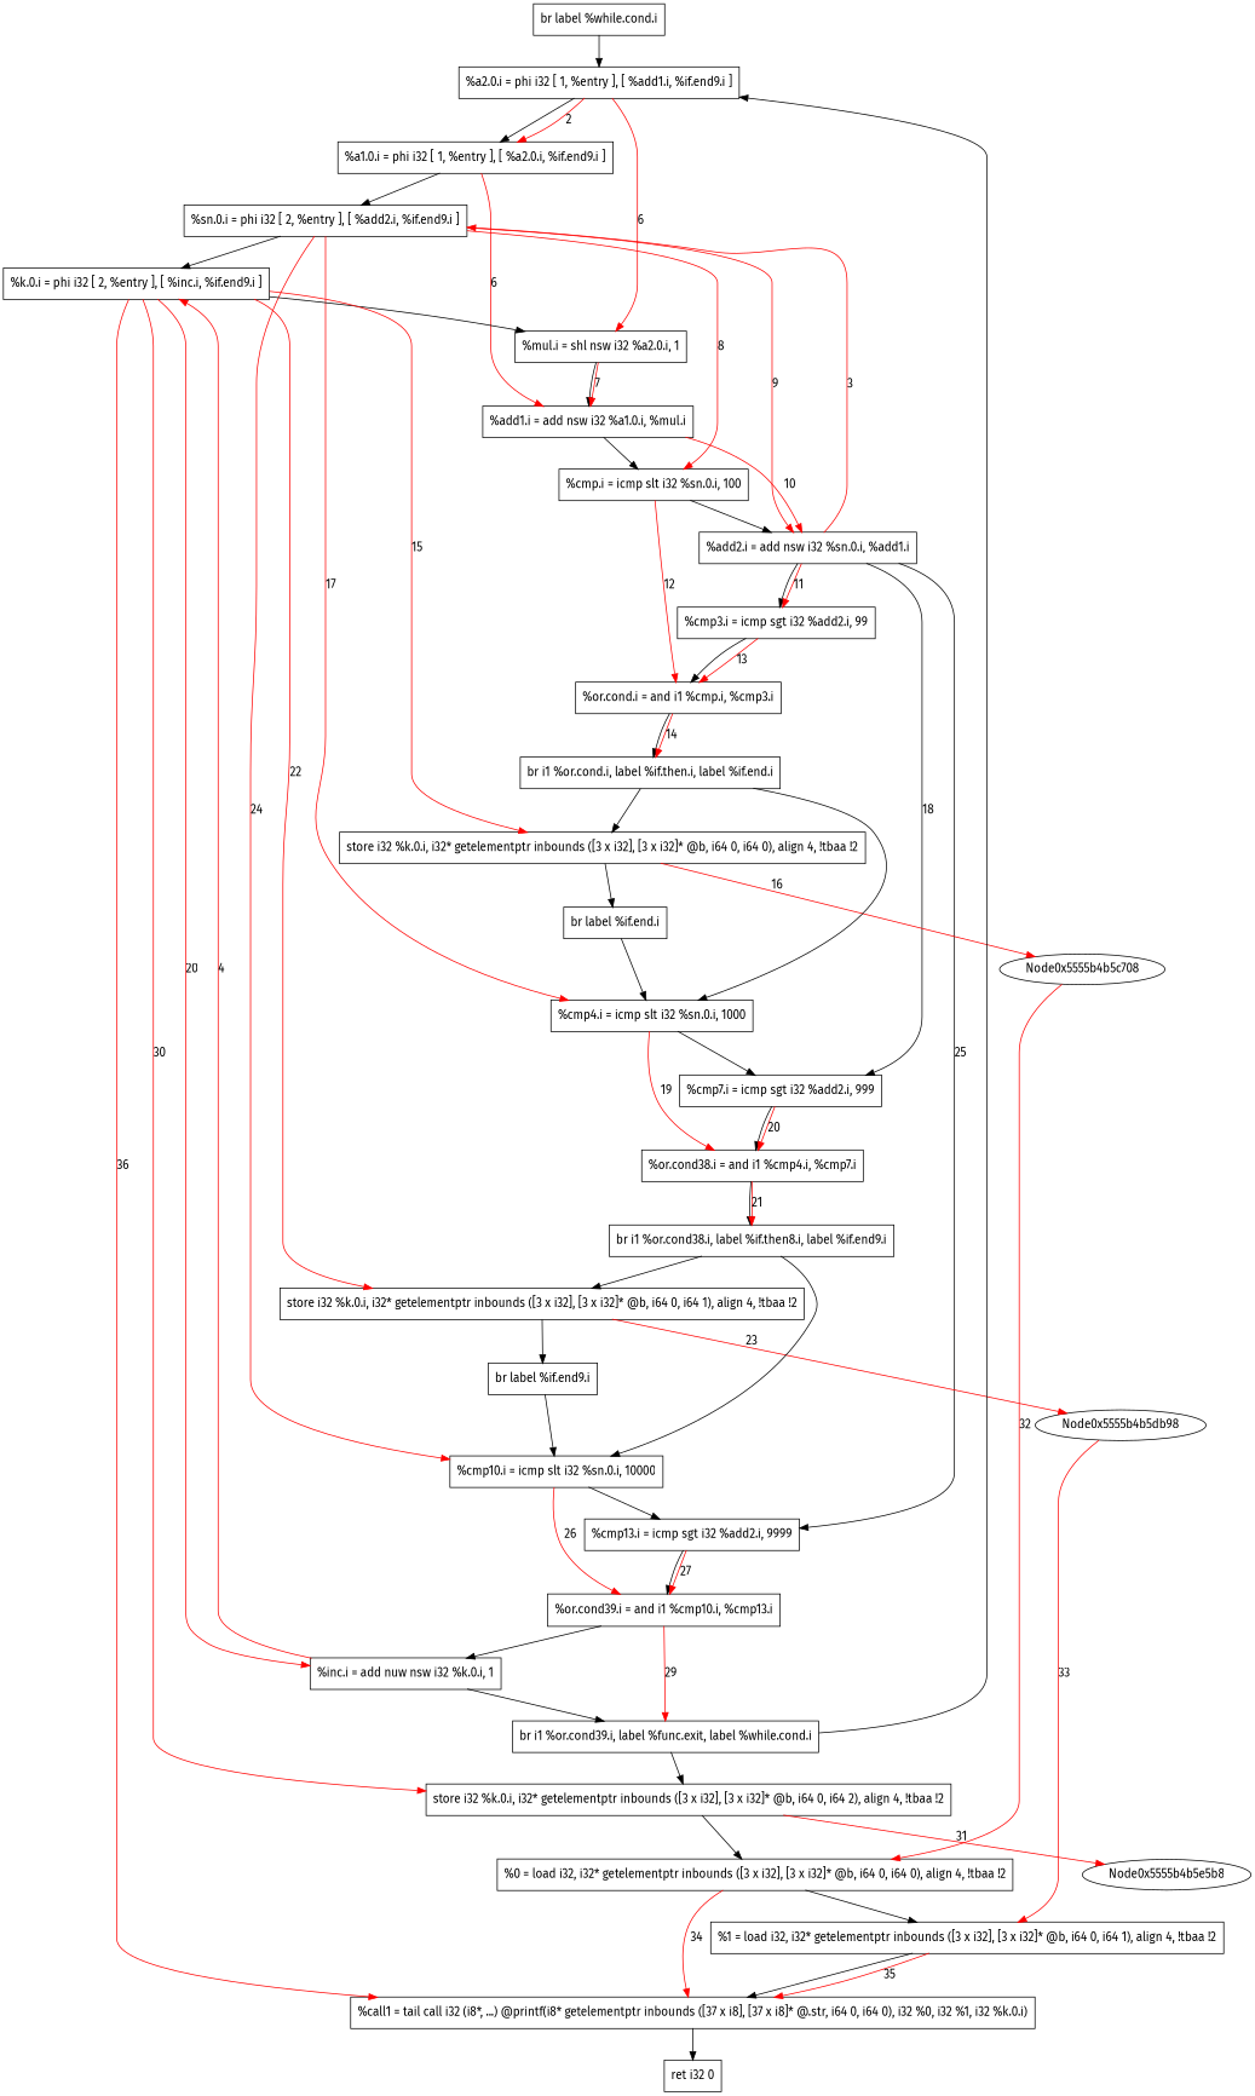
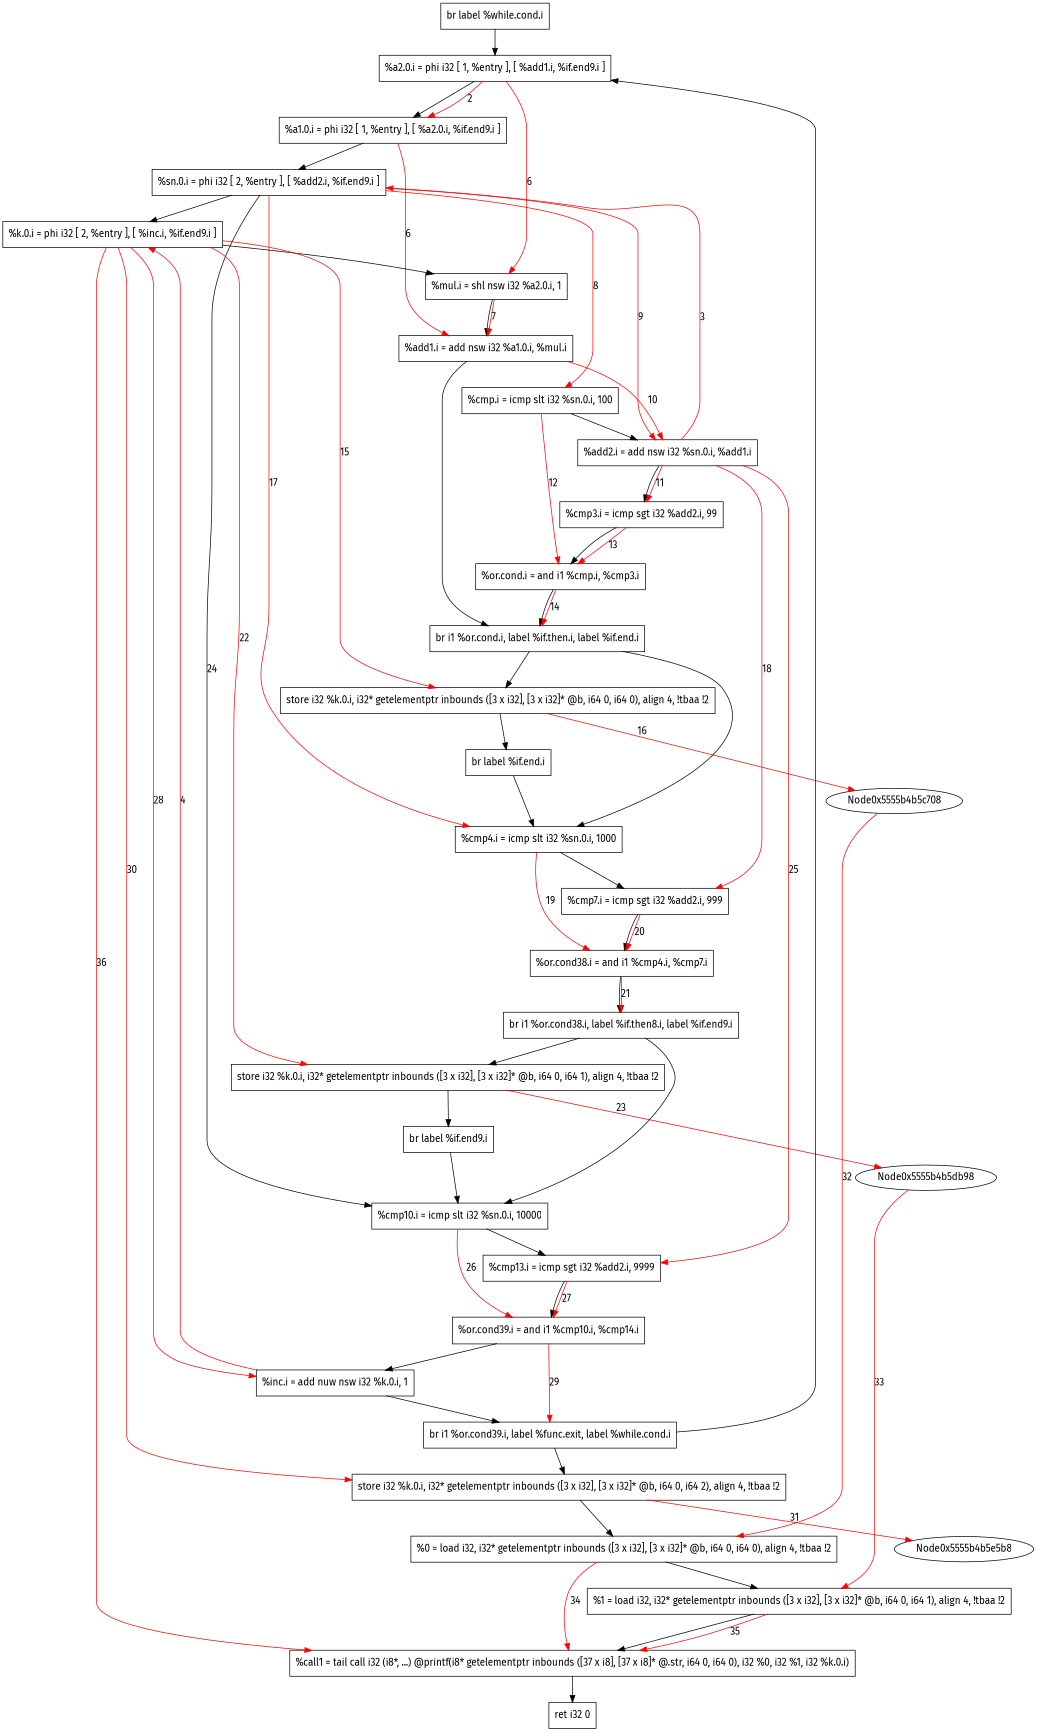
  digraph {
    fontname="Fira Sans"
    node [fontname="Fira Sans" shape=record]
    edge [fontname="Fira Sans" color=red]
    n1 [label="  br label %while.cond.i"]
    n2 [label="  %a2.0.i = phi i32 [ 1, %entry ], [ %add1.i, %if.end9.i ]"]
    n3 [label="  %a1.0.i = phi i32 [ 1, %entry ], [ %a2.0.i, %if.end9.i ]"]
    n4 [label="  %mul.i = shl nsw i32 %a2.0.i, 1"]
    n5 [label="  %sn.0.i = phi i32 [ 2, %entry ], [ %add2.i, %if.end9.i ]"]
    n6 [label="  %add1.i = add nsw i32 %a1.0.i, %mul.i"]
    n7 [label="  %k.0.i = phi i32 [ 2, %entry ], [ %inc.i, %if.end9.i ]"]
    n8 [label="  %cmp.i = icmp slt i32 %sn.0.i, 100"]
    n9 [label="  %add2.i = add nsw i32 %sn.0.i, %add1.i"]
    n10 [label="  %cmp4.i = icmp slt i32 %sn.0.i, 1000"]
    n11 [label="  %cmp10.i = icmp slt i32 %sn.0.i, 10000"]
    n12 [label="  store i32 %k.0.i, i32* getelementptr inbounds ([3 x i32], [3 x i32]* @b, i64 0, i64 0), align 4, !tbaa !2"]
    n13 [label="  store i32 %k.0.i, i32* getelementptr inbounds ([3 x i32], [3 x i32]* @b, i64 0, i64 1), align 4, !tbaa !2"]
    n14 [label="  %inc.i = add nuw nsw i32 %k.0.i, 1"]
    n15 [label="  store i32 %k.0.i, i32* getelementptr inbounds ([3 x i32], [3 x i32]* @b, i64 0, i64 2), align 4, !tbaa !2"]
    n16 [label="  %call1 = tail call i32 (i8*, ...) @printf(i8* getelementptr inbounds ([37 x i8], [37 x i8]* @.str, i64 0, i64 0), i32 %0, i32 %1, i32 %k.0.i)"]
    n17 [label="  %or.cond.i = and i1 %cmp.i, %cmp3.i"]
    n18 [label="  %cmp3.i = icmp sgt i32 %add2.i, 99"]
    n19 [label="  %cmp7.i = icmp sgt i32 %add2.i, 999"]
    n20 [label="  %cmp13.i = icmp sgt i32 %add2.i, 9999"]
    n21 [label="  %or.cond38.i = and i1 %cmp4.i, %cmp7.i"]
-   n22 [label="  %or.cond39.i = and i1 %cmp10.i, %cmp13.i"]
+   n22 [label="%or.cond39.i = and i1 %cmp10.i, %cmp14.i"]
    n23 [label="  br label %if.end.i"]
    Node0x5555b4b5c708 [shape=""]
    n25 [label="  br label %if.end9.i"]
    Node0x5555b4b5db98 [shape=""]
    n27 [label="  br i1 %or.cond39.i, label %func.exit, label %while.cond.i"]
    n28 [label="  %0 = load i32, i32* getelementptr inbounds ([3 x i32], [3 x i32]* @b, i64 0, i64 0), align 4, !tbaa !2"]
    Node0x5555b4b5e5b8 [shape=""]
    n30 [label="  ret i32 0"]
    n31 [label="  br i1 %or.cond.i, label %if.then.i, label %if.end.i"]
    n32 [label="  br i1 %or.cond38.i, label %if.then8.i, label %if.end9.i"]
    n33 [label="  %1 = load i32, i32* getelementptr inbounds ([3 x i32], [3 x i32]* @b, i64 0, i64 1), align 4, !tbaa !2"]
    n1 -> n2 [color=""]
    n2 -> n3 [color=""]
    n2 -> n3 [label=2]
    n2 -> n4 [label=6]
    n3 -> n5 [color=""]
    n3 -> n6 [label=6]
    n4 -> n6 [color=""]
    n4 -> n6 [label=7]
    n5 -> n7 [color=""]
    n5 -> n8 [label=8]
    n5 -> n9 [label=9]
    n5 -> n10 [label=17]
-   n5 -> n11 [label=24]
-   n6 -> n8 [color=""]
+   n5 -> n11 [color=black label=24]
+   n6 -> n31 [color=""]
    n6 -> n9 [label=10]
    n7 -> n4 [color=""]
    n7 -> n12 [label=15]
    n7 -> n13 [label=22]
-   n7 -> n14 [label=20]
+   n7 -> n14 [label=28]
    n7 -> n15 [label=30]
    n7 -> n16 [label=36]
    n8 -> n9 [color=""]
    n8 -> n17 [label=12]
    n9 -> n5 [label=3]
    n9 -> n18 [color=""]
    n9 -> n18 [label=11]
-   n9 -> n19 [color=black label=18]
-   n9 -> n20 [color=black label=25]
+   n9 -> n19 [label=18]
+   n9 -> n20 [label=25]
    n10 -> n19 [color=""]
    n10 -> n21 [label=19]
    n11 -> n20 [color=""]
    n11 -> n22 [label=26]
    n12 -> n23 [color=""]
    n12 -> Node0x5555b4b5c708 [label=16]
    n13 -> n25 [color=""]
    n13 -> Node0x5555b4b5db98 [label=23]
    n14 -> n7 [label=4]
    n14 -> n27 [color=""]
    n15 -> n28 [color=""]
    n15 -> Node0x5555b4b5e5b8 [label=31]
    n16 -> n30 [color=""]
    n17 -> n31 [color=""]
    n17 -> n31 [label=14]
    n18 -> n17 [color=""]
    n18 -> n17 [label=13]
    n19 -> n21 [color=""]
    n19 -> n21 [label=20]
    n20 -> n22 [color=""]
    n20 -> n22 [label=27]
    n21 -> n32 [color=""]
    n21 -> n32 [label=21]
    n22 -> n14 [color=""]
    n22 -> n27 [label=29]
    n23 -> n10 [color=""]
    Node0x5555b4b5c708 -> n28 [label=32]
    n25 -> n11 [color=""]
    Node0x5555b4b5db98 -> n33 [label=33]
    n27 -> n2 [color=""]
    n27 -> n15 [color=""]
    n28 -> n16 [label=34]
    n28 -> n33 [color=""]
    n31 -> n10 [color=""]
    n31 -> n12 [color=""]
    n32 -> n11 [color=""]
    n32 -> n13 [color=""]
    n33 -> n16 [color=""]
    n33 -> n16 [label=35]
  }
